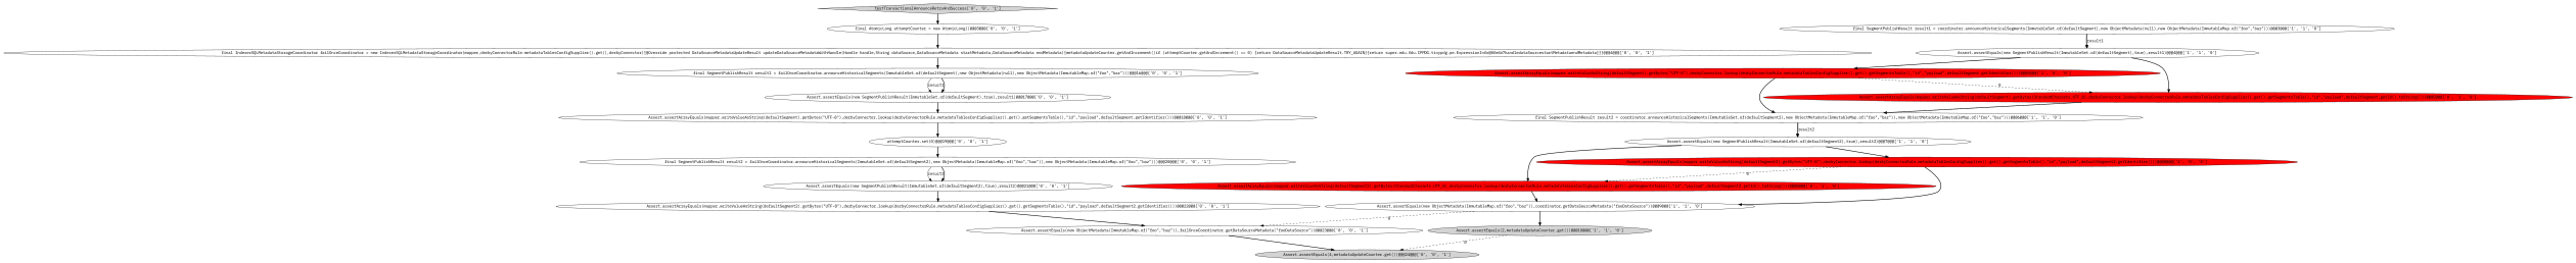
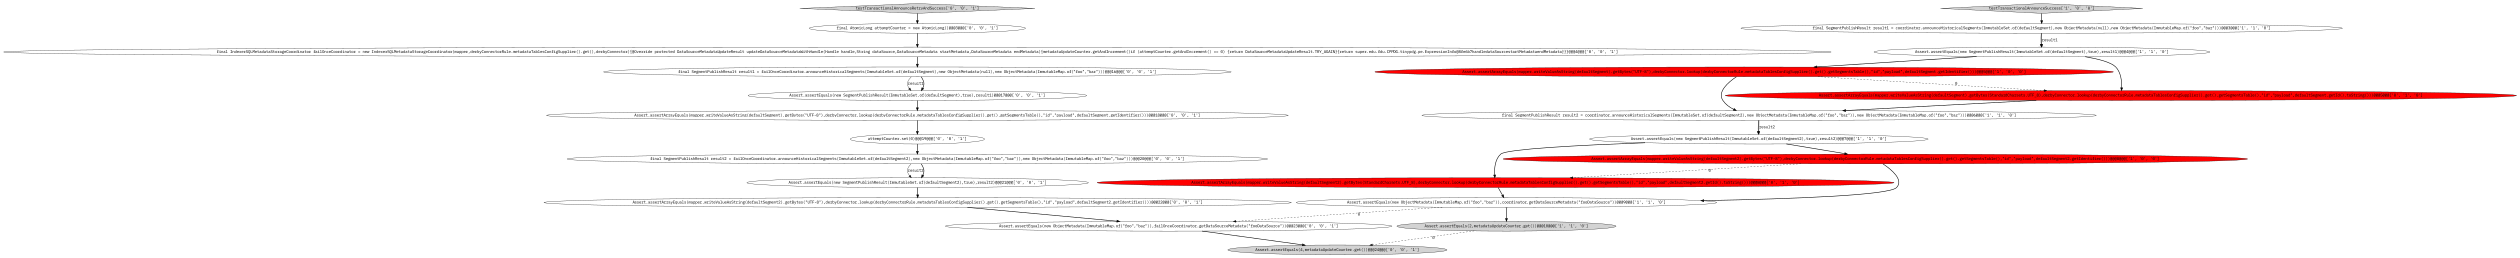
  digraph {
    fontname="IBM Plex Mono"
    node [fillcolor=white fontname="IBM Plex Mono" shape=ellipse style=filled]
    edge [fontname="IBM Plex Mono" style=bold]
    n1 [fillcolor=red label="Assert.assertArrayEquals(mapper.writeValueAsString(defaultSegment2).getBytes(StandardCharsets.UTF_8),derbyConnector.lookup(derbyConnectorRule.metadataTablesConfigSupplier().get().getSegmentsTable(),\"id\",\"payload\",defaultSegment2.getId().toString()))@@@8@@@['0', '1', '0']"]
    n2 [label="Assert.assertEquals(new ObjectMetadata(ImmutableMap.of(\"foo\",\"baz\")),coordinator.getDataSourceMetadata(\"fooDataSource\"))@@@9@@@['1', '1', '0']"]
    n3 [fillcolor=lightgray label="Assert.assertEquals(2,metadataUpdateCounter.get())@@@10@@@['1', '1', '0']"]
    n4 [label="Assert.assertEquals(new ObjectMetadata(ImmutableMap.of(\"foo\",\"baz\")),failOnceCoordinator.getDataSourceMetadata(\"fooDataSource\"))@@@23@@@['0', '0', '1']"]
    n5 [label="final SegmentPublishResult result2 = coordinator.announceHistoricalSegments(ImmutableSet.of(defaultSegment2),new ObjectMetadata(ImmutableMap.of(\"foo\",\"bar\")),new ObjectMetadata(ImmutableMap.of(\"foo\",\"baz\")))@@@6@@@['1', '1', '0']"]
    n6 [label="Assert.assertEquals(new SegmentPublishResult(ImmutableSet.of(defaultSegment2),true),result2)@@@7@@@['1', '1', '0']"]
    n7 [fillcolor=red label="Assert.assertArrayEquals(mapper.writeValueAsString(defaultSegment2).getBytes(\"UTF-8\"),derbyConnector.lookup(derbyConnectorRule.metadataTablesConfigSupplier().get().getSegmentsTable(),\"id\",\"payload\",defaultSegment2.getIdentifier()))@@@8@@@['1', '0', '0']"]
    n8 [fillcolor=lightgray label="Assert.assertEquals(4,metadataUpdateCounter.get())@@@24@@@['0', '0', '1']"]
    n9 [label="final SegmentPublishResult result2 = failOnceCoordinator.announceHistoricalSegments(ImmutableSet.of(defaultSegment2),new ObjectMetadata(ImmutableMap.of(\"foo\",\"bar\")),new ObjectMetadata(ImmutableMap.of(\"foo\",\"baz\")))@@@20@@@['0', '0', '1']"]
    n10 [label="Assert.assertEquals(new SegmentPublishResult(ImmutableSet.of(defaultSegment2),true),result2)@@@21@@@['0', '0', '1']"]
    n11 [label="Assert.assertArrayEquals(mapper.writeValueAsString(defaultSegment2).getBytes(\"UTF-8\"),derbyConnector.lookup(derbyConnectorRule.metadataTablesConfigSupplier().get().getSegmentsTable(),\"id\",\"payload\",defaultSegment2.getIdentifier()))@@@22@@@['0', '0', '1']"]
    n12 [fillcolor=red label="Assert.assertArrayEquals(mapper.writeValueAsString(defaultSegment).getBytes(\"UTF-8\"),derbyConnector.lookup(derbyConnectorRule.metadataTablesConfigSupplier().get().getSegmentsTable(),\"id\",\"payload\",defaultSegment.getIdentifier()))@@@5@@@['1', '0', '0']"]
    n13 [fillcolor=red label="Assert.assertArrayEquals(mapper.writeValueAsString(defaultSegment).getBytes(StandardCharsets.UTF_8),derbyConnector.lookup(derbyConnectorRule.metadataTablesConfigSupplier().get().getSegmentsTable(),\"id\",\"payload\",defaultSegment.getId().toString()))@@@5@@@['0', '1', '0']"]
    n14 [label="final IndexerSQLMetadataStorageCoordinator failOnceCoordinator = new IndexerSQLMetadataStorageCoordinator(mapper,derbyConnectorRule.metadataTablesConfigSupplier().get(),derbyConnector){@Override protected DataSourceMetadataUpdateResult updateDataSourceMetadataWithHandle(Handle handle,String dataSource,DataSourceMetadata startMetadata,DataSourceMetadata endMetadata){metadataUpdateCounter.getAndIncrement()if (attemptCounter.getAndIncrement() == 0) {return DataSourceMetadataUpdateResult.TRY_AGAIN}{return super.edu.fdu.CPPDG.tinypdg.pe.ExpressionInfo@8fe6b7handledataSourcestartMetadataendMetadata}}}@@@4@@@['0', '0', '1']"]
    n15 [label="final SegmentPublishResult result1 = failOnceCoordinator.announceHistoricalSegments(ImmutableSet.of(defaultSegment),new ObjectMetadata(null),new ObjectMetadata(ImmutableMap.of(\"foo\",\"bar\")))@@@16@@@['0', '0', '1']"]
    n16 [label="Assert.assertEquals(new SegmentPublishResult(ImmutableSet.of(defaultSegment),true),result1)@@@17@@@['0', '0', '1']"]
    n17 [label="final AtomicLong attemptCounter = new AtomicLong()@@@3@@@['0', '0', '1']"]
    n18 [label="final SegmentPublishResult result1 = coordinator.announceHistoricalSegments(ImmutableSet.of(defaultSegment),new ObjectMetadata(null),new ObjectMetadata(ImmutableMap.of(\"foo\",\"bar\")))@@@3@@@['1', '1', '0']"]
    n19 [label="Assert.assertEquals(new SegmentPublishResult(ImmutableSet.of(defaultSegment),true),result1)@@@4@@@['1', '1', '0']"]
    n20 [label="attemptCounter.set(0)@@@19@@@['0', '0', '1']"]
    n21 [label="Assert.assertArrayEquals(mapper.writeValueAsString(defaultSegment).getBytes(\"UTF-8\"),derbyConnector.lookup(derbyConnectorRule.metadataTablesConfigSupplier().get().getSegmentsTable(),\"id\",\"payload\",defaultSegment.getIdentifier()))@@@18@@@['0', '0', '1']"]
    n22 [fillcolor=lightgray label="testTransactionalAnnounceRetryAndSuccess['0', '0', '1']" shape=diamond]
+   n23 [fillcolor=lightgray label="testTransactionalAnnounceSuccess['1', '0', '0']" shape=diamond]
    n1 -> n2
    n2 -> n3
    n2 -> n4 [label=0 style=dashed]
    n3 -> n8 [label=0 style=dashed]
    n4 -> n8
    n5 -> n6
    n5 -> n6 [label=result2 style=solid]
    n6 -> n1
    n6 -> n7
    n7 -> n1 [label=0 style=dashed]
    n7 -> n2
    n9 -> n10 [label=result2 style=solid]
    n9 -> n10
    n10 -> n11
    n11 -> n4
    n12 -> n5
    n12 -> n13 [label=0 style=dashed]
    n13 -> n5
    n14 -> n15
    n15 -> n16 [label=result1 style=solid]
    n15 -> n16
    n16 -> n21
    n17 -> n14
    n18 -> n19
    n18 -> n19 [label=result1 style=solid]
    n19 -> n12
    n19 -> n13
    n20 -> n9
    n21 -> n20
    n22 -> n17
+   n23 -> n18
  }
